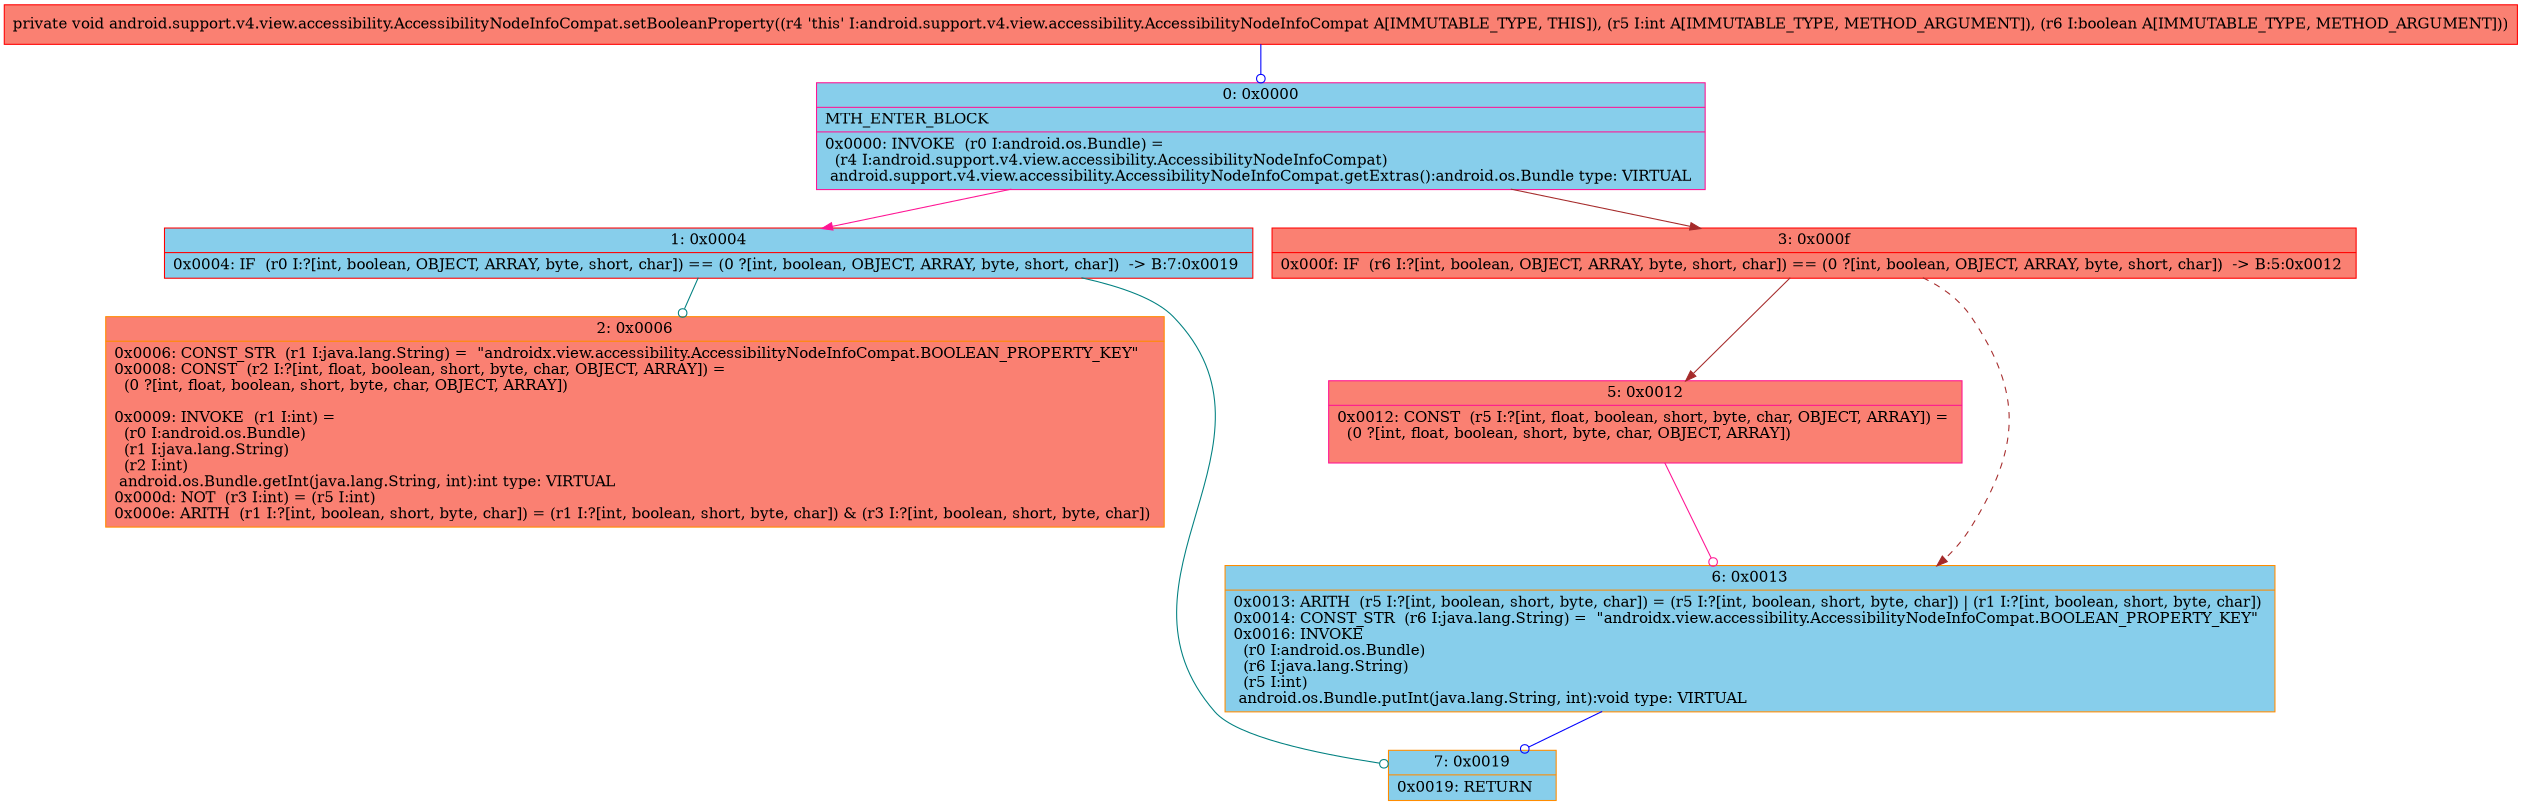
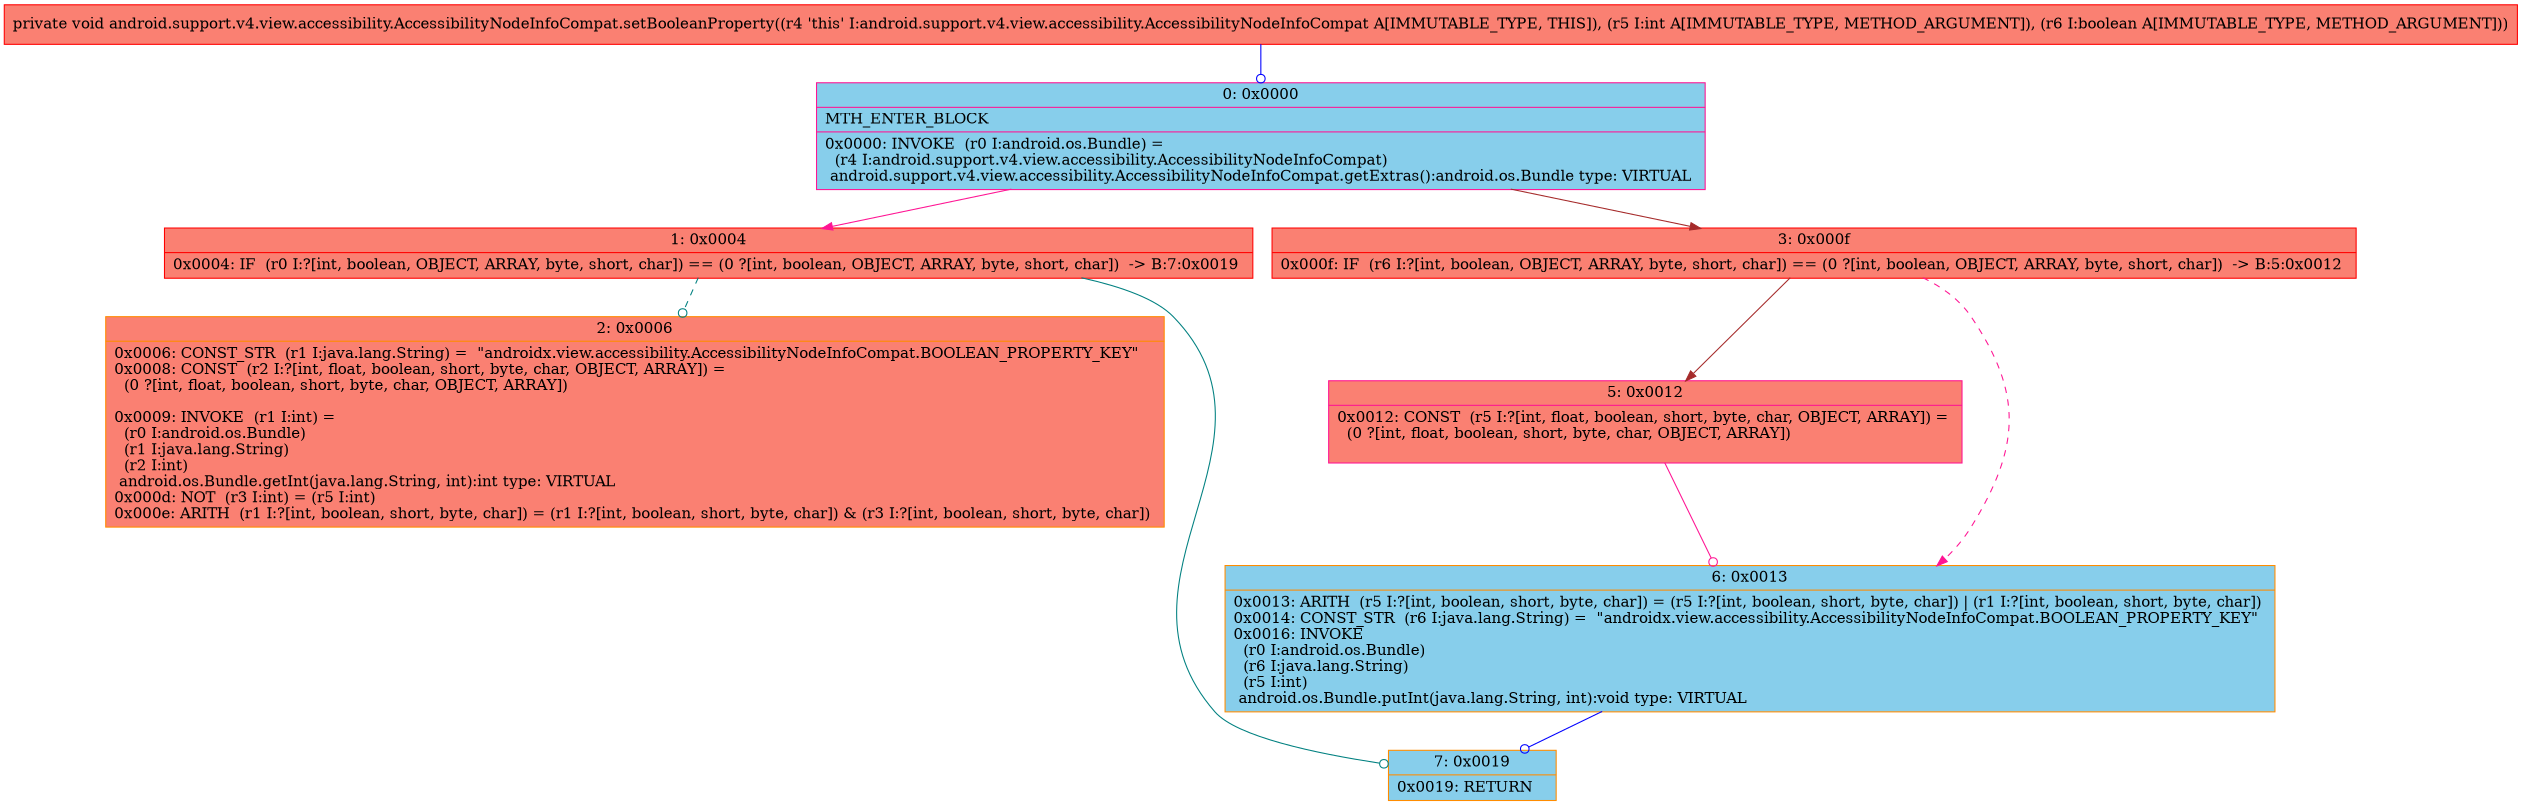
  digraph {
    node [color=red fillcolor=skyblue shape=record style=filled]
    edge [arrowhead=odot color=deeppink]
    n1 [color=deeppink label="{0\:\ 0x0000|MTH_ENTER_BLOCK\l|0x0000: INVOKE  (r0 I:android.os.Bundle) = \l  (r4 I:android.support.v4.view.accessibility.AccessibilityNodeInfoCompat)\l android.support.v4.view.accessibility.AccessibilityNodeInfoCompat.getExtras():android.os.Bundle type: VIRTUAL \l}"]
-   n2 [label="{1\:\ 0x0004|0x0004: IF  (r0 I:?[int, boolean, OBJECT, ARRAY, byte, short, char]) == (0 ?[int, boolean, OBJECT, ARRAY, byte, short, char])  \-\> B:7:0x0019 \l}"]
+   n2 [fillcolor=salmon label="{1\:\ 0x0004|0x0004: IF  (r0 I:?[int, boolean, OBJECT, ARRAY, byte, short, char]) == (0 ?[int, boolean, OBJECT, ARRAY, byte, short, char])  \-\> B:7:0x0019 \l}"]
    n3 [fillcolor=salmon label="{3\:\ 0x000f|0x000f: IF  (r6 I:?[int, boolean, OBJECT, ARRAY, byte, short, char]) == (0 ?[int, boolean, OBJECT, ARRAY, byte, short, char])  \-\> B:5:0x0012 \l}"]
    n4 [color=darkorange fillcolor=salmon label="{2\:\ 0x0006|0x0006: CONST_STR  (r1 I:java.lang.String) =  \"androidx.view.accessibility.AccessibilityNodeInfoCompat.BOOLEAN_PROPERTY_KEY\" \l0x0008: CONST  (r2 I:?[int, float, boolean, short, byte, char, OBJECT, ARRAY]) = \l  (0 ?[int, float, boolean, short, byte, char, OBJECT, ARRAY])\l \l0x0009: INVOKE  (r1 I:int) = \l  (r0 I:android.os.Bundle)\l  (r1 I:java.lang.String)\l  (r2 I:int)\l android.os.Bundle.getInt(java.lang.String, int):int type: VIRTUAL \l0x000d: NOT  (r3 I:int) = (r5 I:int) \l0x000e: ARITH  (r1 I:?[int, boolean, short, byte, char]) = (r1 I:?[int, boolean, short, byte, char]) & (r3 I:?[int, boolean, short, byte, char]) \l}"]
    n5 [color=darkorange label="{7\:\ 0x0019|0x0019: RETURN   \l}"]
    n6 [color=deeppink fillcolor=salmon label="{5\:\ 0x0012|0x0012: CONST  (r5 I:?[int, float, boolean, short, byte, char, OBJECT, ARRAY]) = \l  (0 ?[int, float, boolean, short, byte, char, OBJECT, ARRAY])\l \l}"]
    n7 [color=darkorange label="{6\:\ 0x0013|0x0013: ARITH  (r5 I:?[int, boolean, short, byte, char]) = (r5 I:?[int, boolean, short, byte, char]) \| (r1 I:?[int, boolean, short, byte, char]) \l0x0014: CONST_STR  (r6 I:java.lang.String) =  \"androidx.view.accessibility.AccessibilityNodeInfoCompat.BOOLEAN_PROPERTY_KEY\" \l0x0016: INVOKE  \l  (r0 I:android.os.Bundle)\l  (r6 I:java.lang.String)\l  (r5 I:int)\l android.os.Bundle.putInt(java.lang.String, int):void type: VIRTUAL \l}"]
    n8 [fillcolor=salmon label="{private void android.support.v4.view.accessibility.AccessibilityNodeInfoCompat.setBooleanProperty((r4 'this' I:android.support.v4.view.accessibility.AccessibilityNodeInfoCompat A[IMMUTABLE_TYPE, THIS]), (r5 I:int A[IMMUTABLE_TYPE, METHOD_ARGUMENT]), (r6 I:boolean A[IMMUTABLE_TYPE, METHOD_ARGUMENT])) }"]
    n1 -> n2 [arrowhead=normal]
    n1 -> n3 [arrowhead=normal color=brown]
-   n2 -> n4 [color=teal style=solid]
+   n2 -> n4 [color=teal style=dashed]
    n2 -> n5 [color=teal]
    n3 -> n6 [arrowhead=normal color=brown]
-   n3 -> n7 [arrowhead=normal color=brown style=dashed]
+   n3 -> n7 [arrowhead=normal style=dashed]
    n6 -> n7
    n7 -> n5 [color=blue]
    n8 -> n1 [color=blue]
  }
